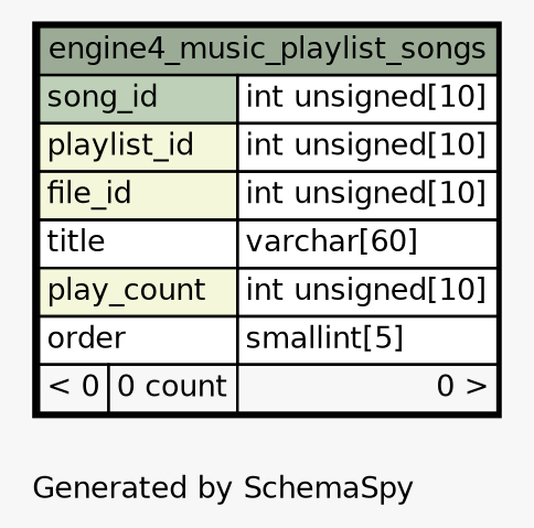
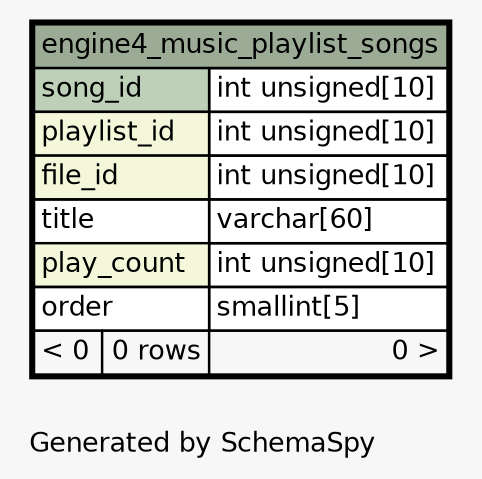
  digraph {
    bgcolor="#f7f7f7"
    fontname=Helvetica
    fontsize=11
    label="\nGenerated by SchemaSpy"
    labeljust=l
    nodesep=0.18
    rankdir=RL
    ranksep=0.46
-   n1 [fontname=Helvetica fontsize=11 label=<     <TABLE BORDER="2" CELLBORDER="1" CELLSPACING="0" BGCOLOR="#ffffff">       <TR><TD COLSPAN="3" BGCOLOR="#9bab96" ALIGN="CENTER">engine4_music_playlist_songs</TD></TR>       <TR><TD PORT="song_id" COLSPAN="2" BGCOLOR="#bed1b8" ALIGN="LEFT">song_id</TD><TD PORT="song_id.type" ALIGN="LEFT">int unsigned[10]</TD></TR>       <TR><TD PORT="playlist_id" COLSPAN="2" BGCOLOR="#f4f7da" ALIGN="LEFT">playlist_id</TD><TD PORT="playlist_id.type" ALIGN="LEFT">int unsigned[10]</TD></TR>       <TR><TD PORT="file_id" COLSPAN="2" BGCOLOR="#f4f7da" ALIGN="LEFT">file_id</TD><TD PORT="file_id.type" ALIGN="LEFT">int unsigned[10]</TD></TR>       <TR><TD PORT="title" COLSPAN="2" ALIGN="LEFT">title</TD><TD PORT="title.type" ALIGN="LEFT">varchar[60]</TD></TR>       <TR><TD PORT="play_count" COLSPAN="2" BGCOLOR="#f4f7da" ALIGN="LEFT">play_count</TD><TD PORT="play_count.type" ALIGN="LEFT">int unsigned[10]</TD></TR>       <TR><TD PORT="order" COLSPAN="2" ALIGN="LEFT">order</TD><TD PORT="order.type" ALIGN="LEFT">smallint[5]</TD></TR>       <TR><TD ALIGN="LEFT" BGCOLOR="#f7f7f7">&lt; 0</TD><TD ALIGN="RIGHT" BGCOLOR="#f7f7f7">0 count</TD><TD ALIGN="RIGHT" BGCOLOR="#f7f7f7">0 &gt;</TD></TR>     </TABLE>> shape=plaintext]
+   n1 [fontname=Helvetica fontsize=11 label=<     <TABLE BORDER="2" CELLBORDER="1" CELLSPACING="0" BGCOLOR="#ffffff">       <TR><TD COLSPAN="3" BGCOLOR="#9bab96" ALIGN="CENTER">engine4_music_playlist_songs</TD></TR>       <TR><TD PORT="song_id" COLSPAN="2" BGCOLOR="#bed1b8" ALIGN="LEFT">song_id</TD><TD PORT="song_id.type" ALIGN="LEFT">int unsigned[10]</TD></TR>       <TR><TD PORT="playlist_id" COLSPAN="2" BGCOLOR="#f4f7da" ALIGN="LEFT">playlist_id</TD><TD PORT="playlist_id.type" ALIGN="LEFT">int unsigned[10]</TD></TR>       <TR><TD PORT="file_id" COLSPAN="2" BGCOLOR="#f4f7da" ALIGN="LEFT">file_id</TD><TD PORT="file_id.type" ALIGN="LEFT">int unsigned[10]</TD></TR>       <TR><TD PORT="title" COLSPAN="2" ALIGN="LEFT">title</TD><TD PORT="title.type" ALIGN="LEFT">varchar[60]</TD></TR>       <TR><TD PORT="play_count" COLSPAN="2" BGCOLOR="#f4f7da" ALIGN="LEFT">play_count</TD><TD PORT="play_count.type" ALIGN="LEFT">int unsigned[10]</TD></TR>       <TR><TD PORT="order" COLSPAN="2" ALIGN="LEFT">order</TD><TD PORT="order.type" ALIGN="LEFT">smallint[5]</TD></TR>       <TR><TD ALIGN="LEFT" BGCOLOR="#f7f7f7">&lt; 0</TD><TD ALIGN="RIGHT" BGCOLOR="#f7f7f7">0 rows</TD><TD ALIGN="RIGHT" BGCOLOR="#f7f7f7">0 &gt;</TD></TR>     </TABLE>> shape=plaintext]
  }
